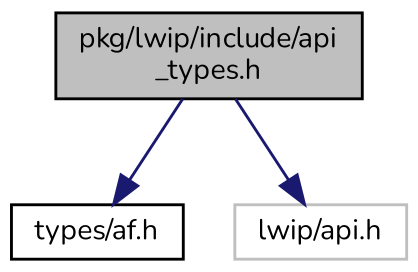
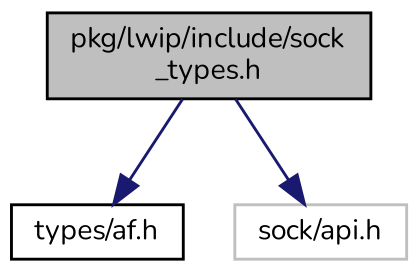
  digraph {
    fontname=Nunito
    node [color=black fillcolor=white fontname=Nunito fontsize=10 shape=record style=filled]
    edge [color=midnightblue fontname=Nunito fontsize=10 labelfontname=Helvetica labelfontsize=10 style=solid]
-   n1 [fillcolor=grey75 fontcolor=black height=0.2 label="pkg/lwip/include/api\l_types.h" width=0.4]
+   n1 [fillcolor=grey75 fontcolor=black height=0.2 label="pkg/lwip/include/sock\l_types.h" width=0.4]
    n2 [height=0.2 label="types/af.h" width=0.4]
-   n3 [color=grey75 height=0.2 label="lwip/api.h" width=0.4]
+   n3 [color=grey75 height=0.2 label="sock/api.h" width=0.4]
    n1 -> n2
    n1 -> n3
  }
